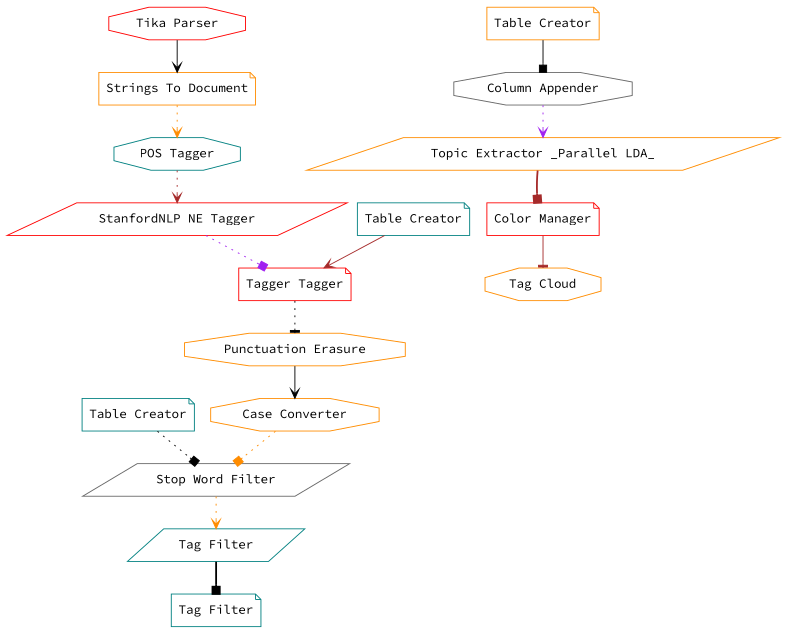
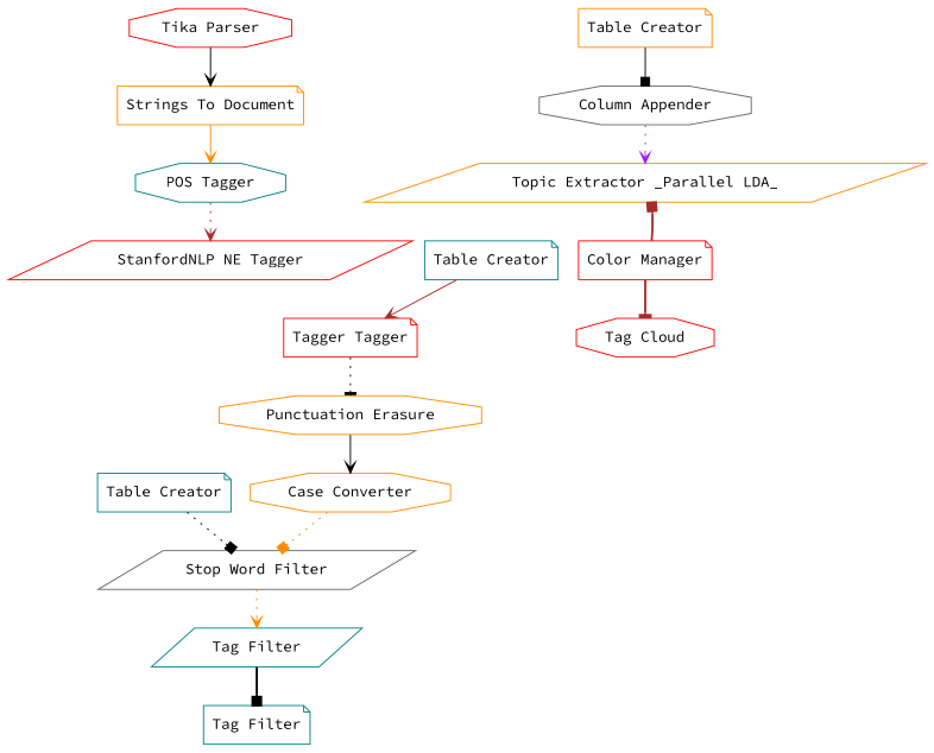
  digraph {
    fontname="Source Code Pro"
    rankdir=TB
    node [color=darkorange fontname="Source Code Pro" shape=note]
    edge [arrowhead=vee color=black fontname="Source Code Pro" style=dotted]
    n1 [label="Punctuation Erasure" shape=octagon]
    n2 [label="Case Converter" shape=octagon]
    n3 [color=gray40 label="Stop Word Filter" shape=parallelogram]
    n4 [color=red label="StanfordNLP NE Tagger" shape=parallelogram]
    n5 [color=red label="Tagger Tagger"]
    n6 [color=gray40 label="Column Appender" shape=octagon]
    n7 [label="Topic Extractor _Parallel LDA_" shape=parallelogram]
    n8 [color=red label="Color Manager"]
    n9 [color=red label="Tika Parser" shape=octagon]
    n10 [label="Strings To Document"]
    n11 [color=teal label="POS Tagger" shape=octagon]
    n12 [color=teal label="Table Creator"]
    n13 [label="Table Creator"]
-   n14 [label="Tag Cloud" shape=octagon]
+   n14 [color=red label="Tag Cloud" shape=octagon]
    n15 [color=teal label="Tag Filter"]
    n16 [color=teal label="Table Creator"]
    n17 [color=teal label="Tag Filter" shape=parallelogram]
    n1 -> n2 [style=solid]
    n2 -> n3 [arrowhead=box color=darkorange]
    n3 -> n17 [color=darkorange]
-   n4 -> n5 [arrowhead=box color=purple]
    n5 -> n1 [arrowhead=tee]
    n6 -> n7 [color=purple]
-   n7 -> n8 [arrowhead=box color=brown style=bold]
-   n8 -> n14 [arrowhead=tee color=brown style=solid]
+   n8 -> n7 [arrowhead=box color=brown style=bold]
+   n8 -> n14 [arrowhead=tee color=brown style=bold]
    n9 -> n10 [style=solid]
-   n10 -> n11 [color=darkorange]
+   n10 -> n11 [color=darkorange style=solid]
    n11 -> n4 [color=brown]
    n12 -> n5 [color=brown style=solid]
    n13 -> n6 [arrowhead=box style=solid]
    n16 -> n3 [arrowhead=box]
    n17 -> n15 [arrowhead=box style=bold]
  }
